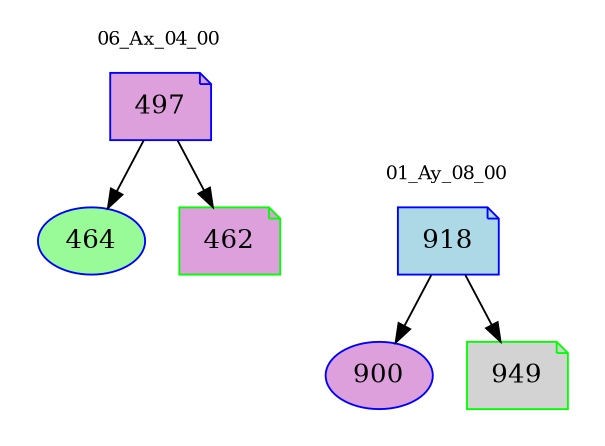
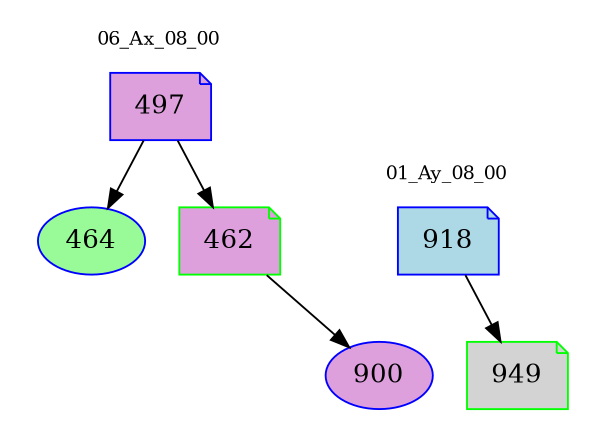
  digraph {
    node [color=blue fillcolor=plum shape=note style=filled]
    edge [color=black]
    n1 [label=497]
    n2 [fillcolor=palegreen label=464 shape=ellipse]
    n3 [color=green label=462]
    n4 [fillcolor=lightblue label=918]
    n5 [label=900 shape=ellipse]
    n6 [color=green fillcolor=lightgrey label=949]
    subgraph cluster_1 {
      color=white
      fontsize=10
-     label="06_Ax_04_00"
+     label="06_Ax_08_00"
      n1
      n2
      n3
    }
    subgraph cluster_2 {
      color=white
      fontsize=10
      label="01_Ay_08_00"
      n4
      n5
      n6
    }
    n1 -> n2
    n1 -> n3
-   n4 -> n5
+   n3 -> n5
    n4 -> n6
  }
